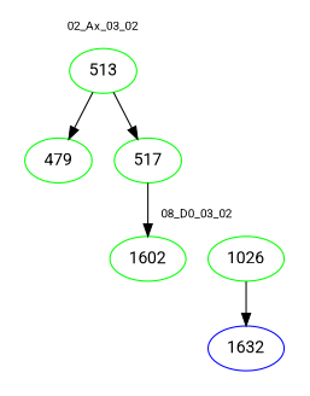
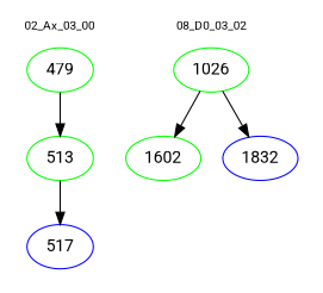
  digraph {
    fontname=Roboto
    node [color=green fontname=Roboto]
    edge [color=black fontname=Roboto]
    n1 [label=513]
    n2 [label=479]
-   n3 [label=517]
+   n3 [color=blue label=517]
    n4 [label=1026]
    n5 [label=1602]
-   n6 [color=blue label=1632]
+   n6 [color=blue label=1832]
    subgraph cluster_1 {
      color=white
      fontsize=10
-     label="02_Ax_03_02"
+     label="02_Ax_03_00"
      n1
      n2
      n3
    }
    subgraph cluster_2 {
      color=white
      fontsize=10
      label="08_D0_03_02"
      n4
      n5
      n6
    }
-   n1 -> n2
+   n2 -> n1
    n1 -> n3
-   n3 -> n5
+   n4 -> n5
    n4 -> n6
  }
